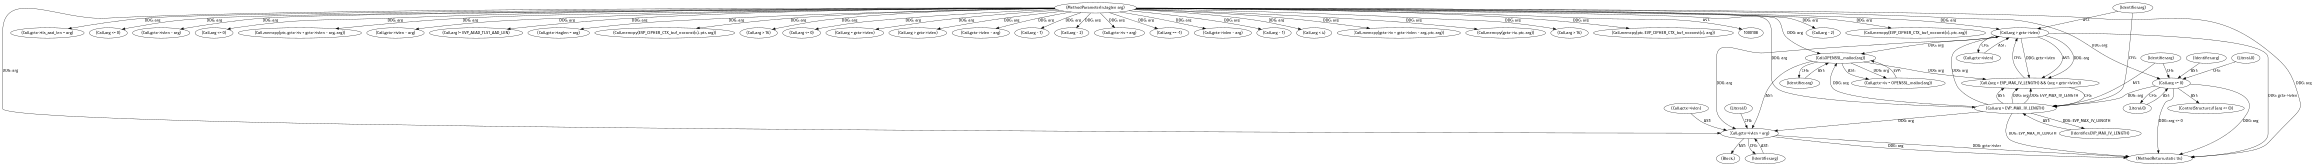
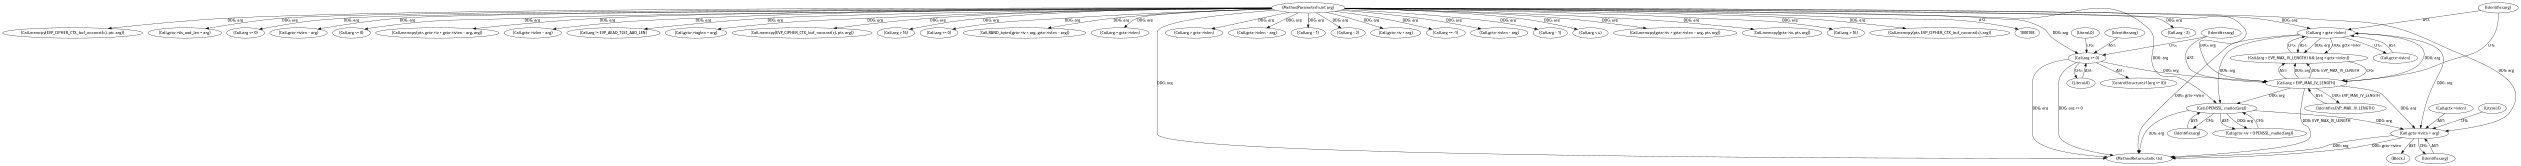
  digraph {
    fontname="Fira Sans"
    node [fontname="Fira Sans"]
    edge [fontname="Fira Sans"]
    n1 [label="(Call,gctx->ivlen = arg)"]
    n2 [label="(MethodReturn,static tls)"]
    n3 [label="(Identifier,arg)"]
    n4 [label="(Block,)"]
    n5 [label="(Call,arg > gctx->ivlen)"]
    n6 [label="(Call,OPENSSL_malloc(arg))"]
    n7 [label="(Call,(arg > EVP_MAX_IV_LENGTH) && (arg > gctx->ivlen))"]
    n8 [label="(Call,gctx->ivlen)"]
    n9 [label="(Call,gctx->iv = OPENSSL_malloc(arg))"]
    n10 [label="(Identifier,arg)"]
    n11 [label="(Call,arg > EVP_MAX_IV_LENGTH)"]
    n12 [label="(Identifier,EVP_MAX_IV_LENGTH)"]
    n13 [label="(Call,arg <= 0)"]
    n14 [label="(ControlStructure,if (arg <= 0))"]
    n15 [label="(Literal,0)"]
-   n16 [label="(MethodParameterIn,taglen arg)"]
+   n16 [label="(MethodParameterIn,int arg)"]
    n17 [label="(Call,arg - 2)"]
    n18 [label="(Call,memcpy(EVP_CIPHER_CTX_buf_noconst(c), ptr, arg))"]
    n19 [label="(Call,gctx->tls_aad_len = arg)"]
    n20 [label="(Call,arg <= 0)"]
    n21 [label="(Call,gctx->ivlen - arg)"]
    n22 [label="(Call,arg <= 0)"]
    n23 [label="(Call,memcpy(ptr, gctx->iv + gctx->ivlen - arg, arg))"]
    n24 [label="(Call,gctx->ivlen - arg)"]
    n25 [label="(Call,arg != EVP_AEAD_TLS1_AAD_LEN)"]
    n26 [label="(Call,gctx->taglen = arg)"]
    n27 [label="(Call,memcpy(EVP_CIPHER_CTX_buf_noconst(c), ptr, arg))"]
    n28 [label="(Call,arg > 16)"]
    n29 [label="(Call,arg <= 0)"]
+   n30 [label="(Call,RAND_bytes(gctx->iv + arg, gctx->ivlen - arg))"]
    n31 [label="(Call,arg = gctx->ivlen)"]
    n32 [label="(Call,arg > gctx->ivlen)"]
    n33 [label="(Call,gctx->ivlen - arg)"]
    n34 [label="(Call,arg - 1)"]
    n35 [label="(Call,arg - 2)"]
    n36 [label="(Call,gctx->iv + arg)"]
    n37 [label="(Call,arg == -1)"]
    n38 [label="(Call,gctx->ivlen - arg)"]
    n39 [label="(Call,arg - 1)"]
    n40 [label="(Call,arg < 4)"]
    n41 [label="(Call,memcpy(gctx->iv + gctx->ivlen - arg, ptr, arg))"]
    n42 [label="(Call,memcpy(gctx->iv, ptr, arg))"]
    n43 [label="(Call,arg > 16)"]
    n44 [label="(Call,memcpy(ptr, EVP_CIPHER_CTX_buf_noconst(c), arg))"]
    1000108
    n46 [label="(Call,gctx->ivlen)"]
    n47 [label="(Identifier,arg)"]
    n48 [label="(Literal,0)"]
    n49 [label="(Literal,1)"]
    n50 [label="(Identifier,arg)"]
    n51 [label="(Identifier,arg)"]
    n1 -> n2 [label="DDG: gctx->ivlen"]
    n1 -> n2 [label="DDG: arg"]
    n1 -> n3 [label="CFG: "]
    n1 -> n4 [label="AST: "]
    n3 -> n1 [label="AST: "]
    n5 -> n1 [label="DDG: arg"]
    n5 -> n2 [label="DDG: gctx->ivlen"]
    n5 -> n6 [label="DDG: arg"]
    n5 -> n7 [label="AST: "]
    n5 -> n7 [label="DDG: arg"]
    n5 -> n7 [label="DDG: gctx->ivlen"]
    n5 -> n8 [label="CFG: "]
-   n6 -> n1 [label="AST: "]
-   n6 -> n7 [label="DDG: arg"]
+   n6 -> n1 [label="DDG: arg"]
+   n6 -> n2 [label="DDG: arg"]
    n6 -> n9 [label="AST: "]
    n6 -> n9 [label="DDG: arg"]
    n6 -> n10 [label="CFG: "]
    n7 -> n5 [label="CFG: "]
    n7 -> n11 [label="CFG: "]
    n8 -> n5 [label="AST: "]
-   n9 -> n6 [label="EVP: "]
+   n9 -> n6 [label="CFG: "]
    n10 -> n6 [label="AST: "]
    n11 -> n1 [label="DDG: arg"]
    n11 -> n2 [label="DDG: EVP_MAX_IV_LENGTH"]
    n11 -> n5 [label="DDG: arg"]
    n11 -> n6 [label="DDG: arg"]
    n11 -> n7 [label="AST: "]
    n11 -> n7 [label="DDG: arg"]
    n11 -> n7 [label="DDG: EVP_MAX_IV_LENGTH"]
    n11 -> n12 [label="DDG: EVP_MAX_IV_LENGTH"]
    n12 -> n11 [label="AST: "]
    n13 -> n2 [label="DDG: arg"]
    n13 -> n2 [label="DDG: arg <= 0"]
    n13 -> n11 [label="DDG: arg"]
    n13 -> n14 [label="AST: "]
    n13 -> n15 [label="CFG: "]
    n15 -> n13 [label="AST: "]
    n16 -> n1 [label="DDG: arg"]
    n16 -> n2 [label="DDG: arg"]
    n16 -> n5 [label="DDG: arg"]
    n16 -> n6 [label="DDG: arg"]
    n16 -> n11 [label="DDG: arg"]
    n16 -> n13 [label="DDG: arg"]
    n16 -> n17 [label="DDG: arg"]
    n16 -> n18 [label="DDG: arg"]
    n16 -> n19 [label="DDG: arg"]
    n16 -> n20 [label="DDG: arg"]
    n16 -> n21 [label="DDG: arg"]
    n16 -> n22 [label="DDG: arg"]
    n16 -> n23 [label="DDG: arg"]
    n16 -> n24 [label="DDG: arg"]
    n16 -> n25 [label="DDG: arg"]
    n16 -> n26 [label="DDG: arg"]
    n16 -> n27 [label="DDG: arg"]
    n16 -> n28 [label="DDG: arg"]
    n16 -> n29 [label="DDG: arg"]
+   n16 -> n30 [label="DDG: arg"]
    n16 -> n31 [label="DDG: arg"]
    n16 -> n32 [label="DDG: arg"]
    n16 -> n33 [label="DDG: arg"]
    n16 -> n34 [label="DDG: arg"]
    n16 -> n35 [label="DDG: arg"]
    n16 -> n36 [label="DDG: arg"]
    n16 -> n37 [label="DDG: arg"]
    n16 -> n38 [label="DDG: arg"]
    n16 -> n39 [label="DDG: arg"]
    n16 -> n40 [label="DDG: arg"]
    n16 -> n41 [label="DDG: arg"]
    n16 -> n42 [label="DDG: arg"]
    n16 -> n43 [label="DDG: arg"]
    n16 -> n44 [label="DDG: arg"]
    n16 -> 1000108 [label="AST: "]
    n46 -> n1 [label="AST: "]
    n47 -> n13 [label="AST: "]
    n48 -> n13 [label="CFG: "]
    n49 -> n1 [label="CFG: "]
    n50 -> n5 [label="AST: "]
    n50 -> n11 [label="CFG: "]
    n51 -> n11 [label="AST: "]
    n51 -> n13 [label="CFG: "]
  }
